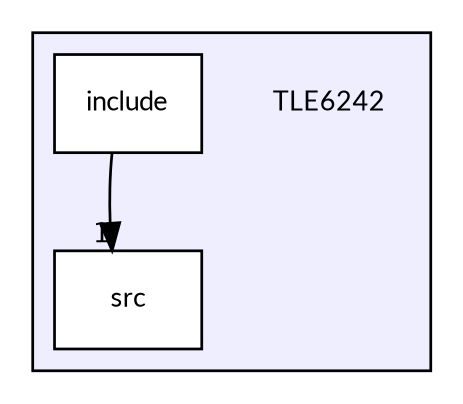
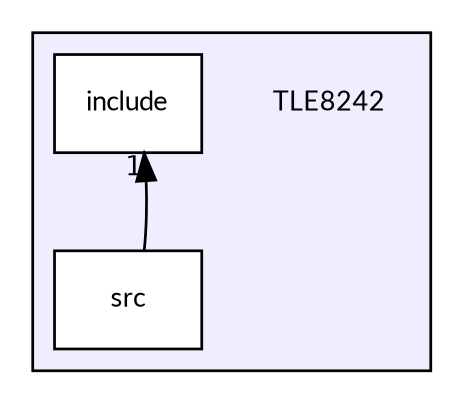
  digraph {
    compound=true
    fontname=Lato
    node [fontname=Lato fontsize=10 shape=box fillcolor=white style=filled]
-   n1 [label=TLE6242 shape=plaintext fillcolor="" style=""]
+   n1 [label=TLE8242 shape=plaintext fillcolor="" style=""]
    n2 [label=include]
    n3 [label=src]
    subgraph cluster_1 {
      bgcolor="#eeeeff"
      pencolor=black
      n1
      n2
      n3
    }
-   n2 -> n3 [headlabel=1 labeldistance=1.5 labelfontname=Helvetica labelfontsize=10 fontname=Lato]
+   n3 -> n2 [headlabel=1 labeldistance=1.5 labelfontname=Helvetica labelfontsize=10 fontname=Lato]
  }
